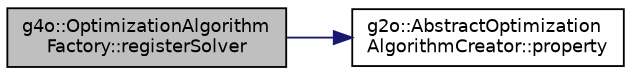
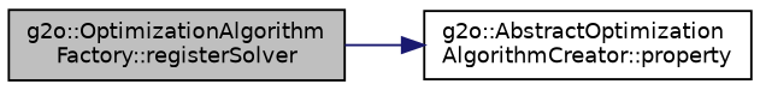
  digraph {
    rankdir=LR
    node [color=black fontname=Helvetica fontsize=10 shape=record style=filled]
-   n1 [fillcolor=grey75 fontcolor=black height=0.2 label="g4o::OptimizationAlgorithm\lFactory::registerSolver" width=0.4]
+   n1 [fillcolor=grey75 fontcolor=black height=0.2 label="g2o::OptimizationAlgorithm\lFactory::registerSolver" width=0.4]
    n2 [fillcolor=white height=0.2 label="g2o::AbstractOptimization\lAlgorithmCreator::property" width=0.4]
    n1 -> n2 [color=midnightblue fontname=Helvetica fontsize=10 labelfontname=Helvetica labelfontsize=10 style=solid]
  }
